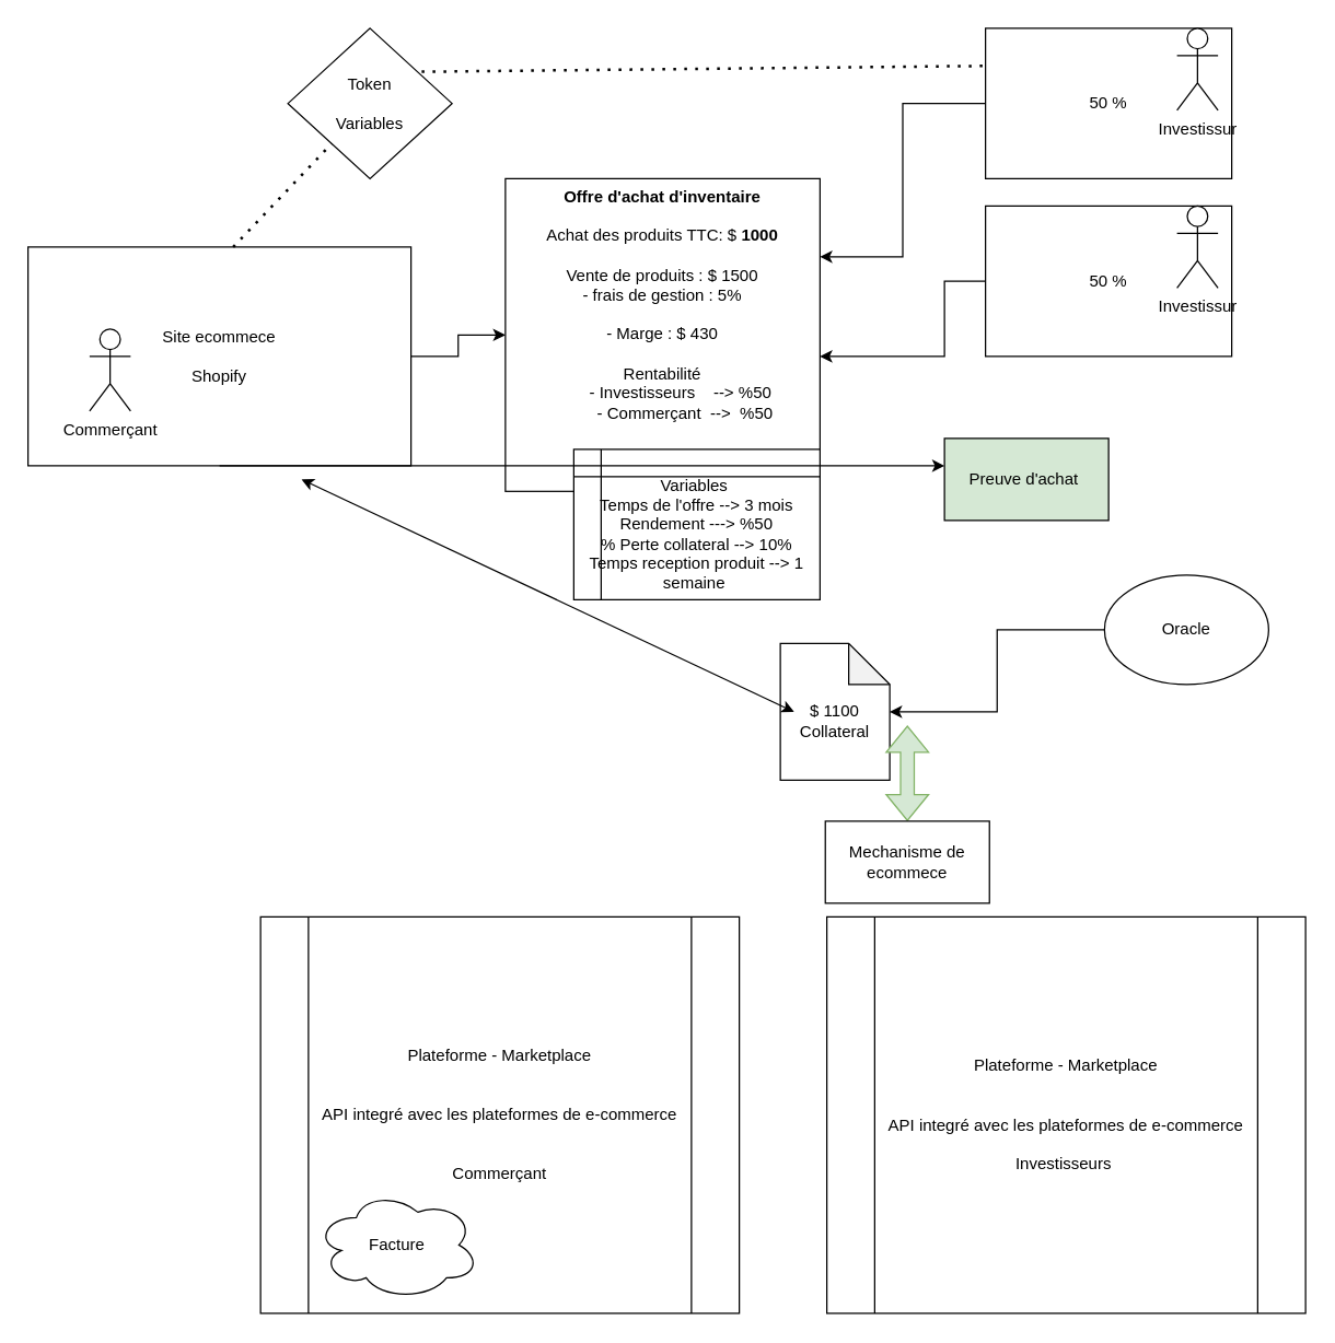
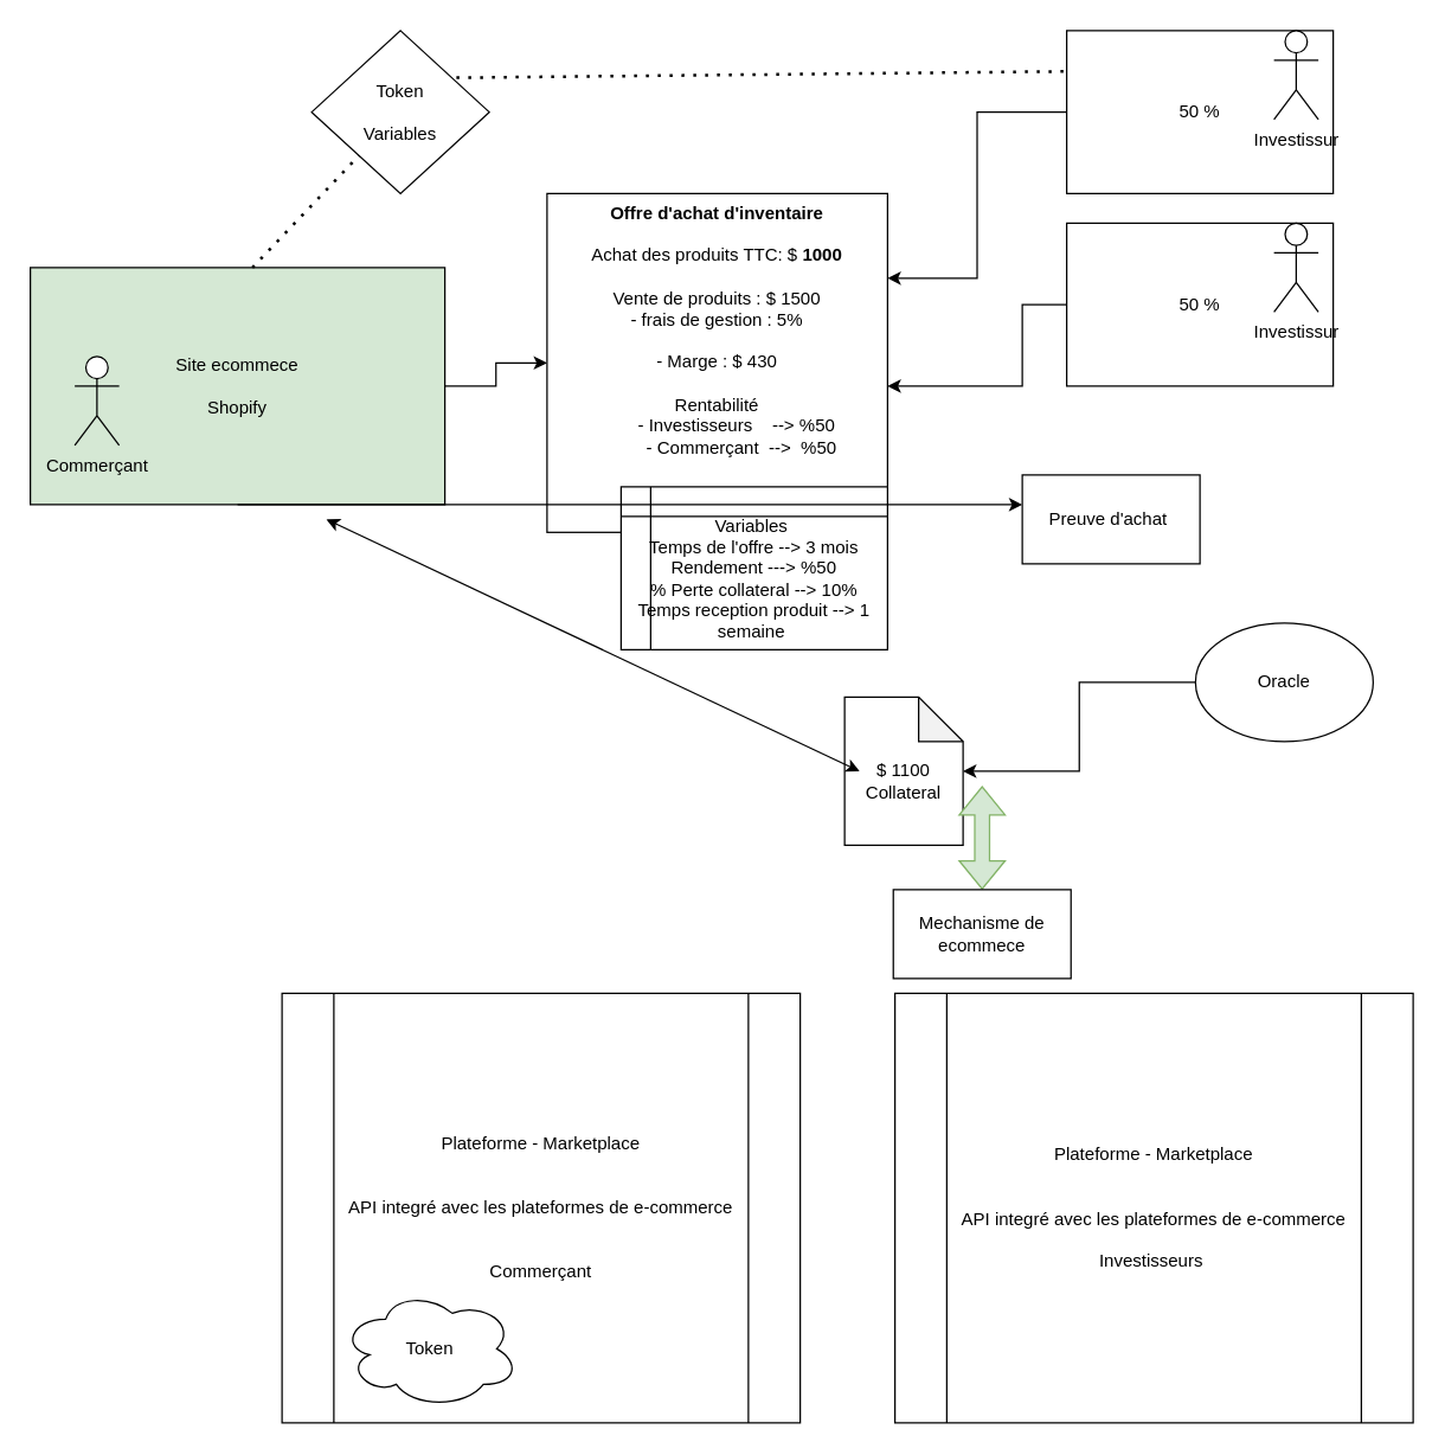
  <mxCell id="0" />
  <mxCell id="1" parent="0" />
  <mxCell id="2" style="edgeStyle=orthogonalEdgeStyle;rounded=0;orthogonalLoop=1;jettySize=auto;html=1;" edge="1" parent="1" source="3" target="6"><mxGeometry relative="1" as="geometry"><Array as="points"><mxPoint x="690" y="205" /><mxPoint x="690" y="260" /></Array></mxGeometry></mxCell>
  <mxCell id="3" value="50 %" style="rounded=0;whiteSpace=wrap;html=1;" vertex="1" parent="1"><mxGeometry x="720" y="150" width="180" height="110" as="geometry" /></mxCell>
  <mxCell id="4" style="edgeStyle=orthogonalEdgeStyle;rounded=0;orthogonalLoop=1;jettySize=auto;html=1;entryX=0;entryY=0.5;entryDx=0;entryDy=0;" edge="1" parent="1" source="5" target="6"><mxGeometry relative="1" as="geometry" /></mxCell>
- <mxCell id="5" value="Site ecommece&lt;div&gt;&lt;br&gt;&lt;/div&gt;&lt;div&gt;Shopify&lt;/div&gt;" style="rounded=0;whiteSpace=wrap;html=1;" vertex="1" parent="1"><mxGeometry x="20" y="180" width="280" height="160" as="geometry" /></mxCell>
+ <mxCell id="5" value="Site ecommece&lt;div&gt;&lt;br&gt;&lt;/div&gt;&lt;div&gt;Shopify&lt;/div&gt;" style="rounded=0;whiteSpace=wrap;html=1;fillColor=#d5e8d4;" vertex="1" parent="1"><mxGeometry x="20" y="180" width="280" height="160" as="geometry" /></mxCell>
  <mxCell id="6" value="&lt;b&gt;Offre d'achat d'inventaire&lt;/b&gt;&lt;div&gt;&lt;br&gt;&lt;/div&gt;&lt;div&gt;Achat des produits TTC: $ &lt;b&gt;1000&lt;/b&gt;&lt;/div&gt;&lt;div&gt;&lt;div&gt;&lt;br&gt;&lt;/div&gt;&lt;/div&gt;&lt;div&gt;Vente de produits : $ 1500&lt;/div&gt;&lt;div&gt;- frais de gestion : 5%&lt;/div&gt;&lt;div&gt;&lt;br&gt;&lt;/div&gt;&lt;div&gt;- Marge : $ 430&lt;/div&gt;&lt;div&gt;&lt;div&gt;&lt;br&gt;&lt;/div&gt;&lt;/div&gt;&lt;div&gt;Rentabilité&lt;/div&gt;&lt;div&gt;&lt;span style=&quot;white-space: pre;&quot;&gt;&#09;&lt;/span&gt;- Investisseurs&amp;nbsp; &amp;nbsp; --&amp;gt; %50&lt;/div&gt;&lt;div&gt;&amp;nbsp; &amp;nbsp; &amp;nbsp; &amp;nbsp; &amp;nbsp; - Commerçant&amp;nbsp; --&amp;gt;&amp;nbsp; %50&lt;br&gt;&lt;/div&gt;&lt;div&gt;&lt;br&gt;&lt;/div&gt;&lt;div&gt;&lt;br&gt;&lt;/div&gt;&lt;div&gt;&lt;br&gt;&lt;/div&gt;" style="rounded=0;whiteSpace=wrap;html=1;" vertex="1" parent="1"><mxGeometry x="369" y="130" width="230" height="228.75" as="geometry" /></mxCell>
- <mxCell id="7" value="Commerçant" style="shape=umlActor;verticalLabelPosition=bottom;verticalAlign=top;html=1;outlineConnect=0;" vertex="1" parent="1"><mxGeometry x="65" y="240" width="30" height="60" as="geometry" /></mxCell>
+ <mxCell id="7" value="Commerçant" style="shape=umlActor;verticalLabelPosition=bottom;verticalAlign=top;html=1;outlineConnect=0;" vertex="1" parent="1"><mxGeometry x="50" y="240" width="30" height="60" as="geometry" /></mxCell>
  <mxCell id="8" value="&lt;div&gt;&lt;br&gt;&lt;/div&gt;&lt;div&gt;&lt;br&gt;&lt;/div&gt;&lt;div&gt;Variables&amp;nbsp;&lt;/div&gt;&amp;nbsp;Temps de l'offre --&amp;gt; 3 mois&amp;nbsp;&lt;div&gt;&lt;span style=&quot;background-color: transparent; color: light-dark(rgb(0, 0, 0), rgb(255, 255, 255));&quot;&gt;Rendement ---&amp;gt; %50&lt;/span&gt;&lt;/div&gt;&lt;div&gt;% Perte collateral --&amp;gt; 10%&lt;/div&gt;&lt;div&gt;Temps reception produit --&amp;gt; 1 semaine&amp;nbsp;&lt;br&gt;&lt;div&gt;&lt;br&gt;&lt;/div&gt;&lt;/div&gt;" style="shape=internalStorage;whiteSpace=wrap;html=1;backgroundOutline=1;" vertex="1" parent="1"><mxGeometry x="419" y="328" width="180" height="110" as="geometry" /></mxCell>
  <mxCell id="9" value="Investissur" style="shape=umlActor;verticalLabelPosition=bottom;verticalAlign=top;html=1;outlineConnect=0;" vertex="1" parent="1"><mxGeometry x="860" y="150" width="30" height="60" as="geometry" /></mxCell>
  <mxCell id="10" value="" style="endArrow=classic;html=1;rounded=0;exitX=0.5;exitY=1;exitDx=0;exitDy=0;" edge="1" parent="1" source="5"><mxGeometry width="50" height="50" relative="1" as="geometry"><mxPoint x="530" y="350" as="sourcePoint" /><mxPoint x="690" y="340" as="targetPoint" /></mxGeometry></mxCell>
- <mxCell id="11" value="Preuve d'achat&amp;nbsp;" style="rounded=0;whiteSpace=wrap;html=1;fillColor=#d5e8d4;" vertex="1" parent="1"><mxGeometry x="690" y="320" width="120" height="60" as="geometry" /></mxCell>
+ <mxCell id="11" value="Preuve d'achat&amp;nbsp;" style="rounded=0;whiteSpace=wrap;html=1;" vertex="1" parent="1"><mxGeometry x="690" y="320" width="120" height="60" as="geometry" /></mxCell>
  <mxCell id="12" value="&lt;div&gt;&lt;br&gt;&lt;/div&gt;&lt;div&gt;&lt;span style=&quot;background-color: transparent; color: light-dark(rgb(0, 0, 0), rgb(255, 255, 255));&quot;&gt;$ 1100&lt;/span&gt;&lt;/div&gt;&lt;div&gt;&lt;span style=&quot;background-color: transparent; color: light-dark(rgb(0, 0, 0), rgb(255, 255, 255));&quot;&gt;Collateral&lt;/span&gt;&lt;/div&gt;" style="shape=note;whiteSpace=wrap;html=1;backgroundOutline=1;darkOpacity=0.05;" vertex="1" parent="1"><mxGeometry x="570" y="470" width="80" height="100" as="geometry" /></mxCell>
  <mxCell id="13" style="edgeStyle=orthogonalEdgeStyle;rounded=0;orthogonalLoop=1;jettySize=auto;html=1;entryX=1;entryY=0.25;entryDx=0;entryDy=0;" edge="1" parent="1" source="14" target="6"><mxGeometry relative="1" as="geometry" /></mxCell>
  <mxCell id="14" value="50 %" style="rounded=0;whiteSpace=wrap;html=1;" vertex="1" parent="1"><mxGeometry x="720" y="20" width="180" height="110" as="geometry" /></mxCell>
  <mxCell id="15" value="Investissur" style="shape=umlActor;verticalLabelPosition=bottom;verticalAlign=top;html=1;outlineConnect=0;" vertex="1" parent="1"><mxGeometry x="860" y="20" width="30" height="60" as="geometry" /></mxCell>
  <mxCell id="16" value="" style="endArrow=classic;startArrow=classic;html=1;rounded=0;" edge="1" parent="1"><mxGeometry width="50" height="50" relative="1" as="geometry"><mxPoint x="220" y="350" as="sourcePoint" /><mxPoint x="580" y="520" as="targetPoint" /></mxGeometry></mxCell>
  <mxCell id="17" value="Token&lt;div&gt;&lt;br&gt;&lt;/div&gt;&lt;div&gt;Variables&lt;/div&gt;" style="rhombus;whiteSpace=wrap;html=1;" vertex="1" parent="1"><mxGeometry x="210" y="20" width="120" height="110" as="geometry" /></mxCell>
  <mxCell id="18" value="" style="endArrow=none;dashed=1;html=1;dashPattern=1 3;strokeWidth=2;rounded=0;" edge="1" parent="1" target="17"><mxGeometry width="50" height="50" relative="1" as="geometry"><mxPoint x="170" y="180" as="sourcePoint" /><mxPoint x="220" y="130" as="targetPoint" /></mxGeometry></mxCell>
  <mxCell id="19" value="" style="endArrow=none;dashed=1;html=1;dashPattern=1 3;strokeWidth=2;rounded=0;entryX=0;entryY=0.25;entryDx=0;entryDy=0;exitX=0.815;exitY=0.289;exitDx=0;exitDy=0;exitPerimeter=0;" edge="1" parent="1" source="17" target="14"><mxGeometry width="50" height="50" relative="1" as="geometry"><mxPoint x="180" y="190" as="sourcePoint" /><mxPoint x="253" y="106" as="targetPoint" /></mxGeometry></mxCell>
  <mxCell id="20" value="" style="shape=flexArrow;endArrow=classic;startArrow=classic;html=1;rounded=0;fillColor=#d5e8d4;strokeColor=#82b366;" edge="1" parent="1" target="21"><mxGeometry width="100" height="100" relative="1" as="geometry"><mxPoint x="662.89" y="530" as="sourcePoint" /><mxPoint x="662.89" y="620" as="targetPoint" /></mxGeometry></mxCell>
  <mxCell id="21" value="Mechanisme de ecommece" style="rounded=0;whiteSpace=wrap;html=1;" vertex="1" parent="1"><mxGeometry x="602.89" y="600" width="120" height="60" as="geometry" /></mxCell>
  <mxCell id="22" value="Plateforme - Marketplace&lt;div&gt;&lt;br&gt;&lt;/div&gt;&lt;div&gt;&lt;br&gt;&lt;/div&gt;&lt;div&gt;API integré avec les plateformes de e-commerce&lt;/div&gt;&lt;div&gt;&lt;br&gt;&lt;/div&gt;&lt;div&gt;&lt;br&gt;&lt;/div&gt;&lt;div&gt;Commerçant&lt;/div&gt;" style="shape=process;whiteSpace=wrap;html=1;backgroundOutline=1;" vertex="1" parent="1"><mxGeometry x="190" y="670" width="350" height="290" as="geometry" /></mxCell>
  <mxCell id="23" value="Plateforme - Marketplace&lt;div&gt;&lt;br&gt;&lt;/div&gt;&lt;div&gt;&lt;br&gt;&lt;/div&gt;&lt;div&gt;&lt;div&gt;API integré avec les plateformes de e-commerce&lt;/div&gt;&lt;div&gt;&lt;br&gt;&lt;/div&gt;&lt;/div&gt;&lt;div&gt;Investisseurs&amp;nbsp;&lt;/div&gt;" style="shape=process;whiteSpace=wrap;html=1;backgroundOutline=1;" vertex="1" parent="1"><mxGeometry x="604" y="670" width="350" height="290" as="geometry" /></mxCell>
  <mxCell id="24" style="edgeStyle=orthogonalEdgeStyle;rounded=0;orthogonalLoop=1;jettySize=auto;html=1;" edge="1" parent="1" source="25" target="12"><mxGeometry relative="1" as="geometry" /></mxCell>
  <mxCell id="25" value="Oracle" style="ellipse;whiteSpace=wrap;html=1;" vertex="1" parent="1"><mxGeometry x="807" y="420" width="120" height="80" as="geometry" /></mxCell>
- <mxCell id="26" value="Facture" style="ellipse;shape=cloud;whiteSpace=wrap;html=1;" vertex="1" parent="1"><mxGeometry x="230" y="870" width="120" height="80" as="geometry" /></mxCell>
+ <mxCell id="26" value="Token" style="ellipse;shape=cloud;whiteSpace=wrap;html=1;" vertex="1" parent="1"><mxGeometry x="230" y="870" width="120" height="80" as="geometry" /></mxCell>
